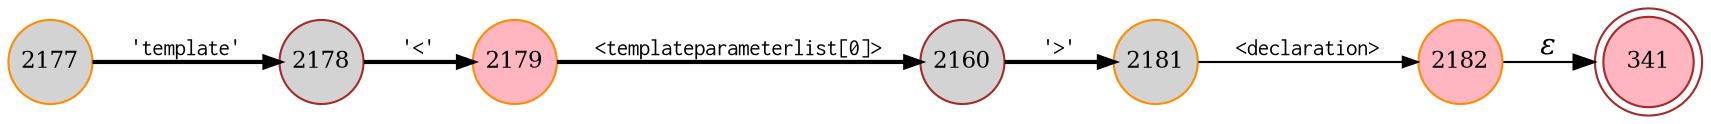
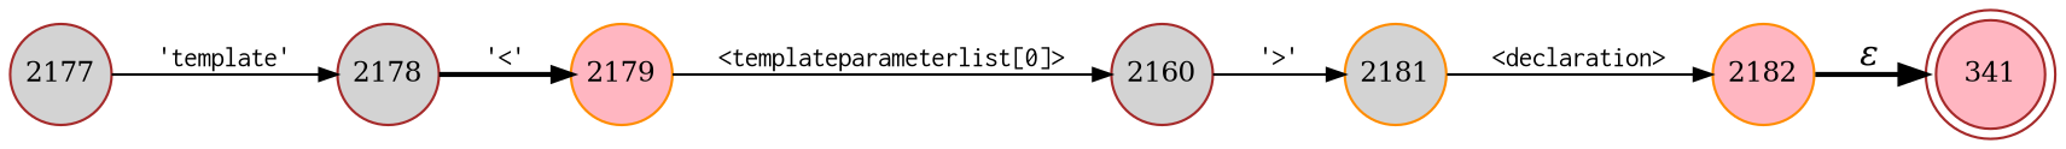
  digraph {
    rankdir=LR
    node [color=brown fillcolor=lightgrey fixedsize=true fontsize=11 shape=circle style=filled peripheries=1]
    edge [arrowhead=normal arrowsize=.7 fontname=Courier fontsize=11 style=solid]
    n1 [fillcolor=lightpink label=341 shape=doublecircle width=.6 peripheries=""]
-   n2 [color=darkorange label=2177 width=.55]
+   n2 [label=2177 width=.55]
    n3 [label=2178 width=.55]
    n4 [color=darkorange fillcolor=lightpink label=2179 width=.55]
    n5 [label=2160 width=.55]
    n6 [color=darkorange label=2181 width=.55]
    n7 [color=darkorange fillcolor=lightpink label=2182 width=.55]
-   n2 -> n3 [label="'template'" style=bold]
+   n2 -> n3 [label="'template'"]
    n3 -> n4 [label="'<'" style=bold]
-   n4 -> n5 [label="<templateparameterlist[0]>" style=bold]
-   n5 -> n6 [label="'>'" style=bold]
+   n4 -> n5 [label="<templateparameterlist[0]>"]
+   n5 -> n6 [label="'>'"]
    n6 -> n7 [label="<declaration>"]
-   n7 -> n1 [fontname="Times-Italic" label="&epsilon;" arrowhead="" arrowsize="" fontsize=""]
+   n7 -> n1 [fontname="Times-Italic" label="&epsilon;" style=bold arrowhead="" arrowsize="" fontsize=""]
  }
